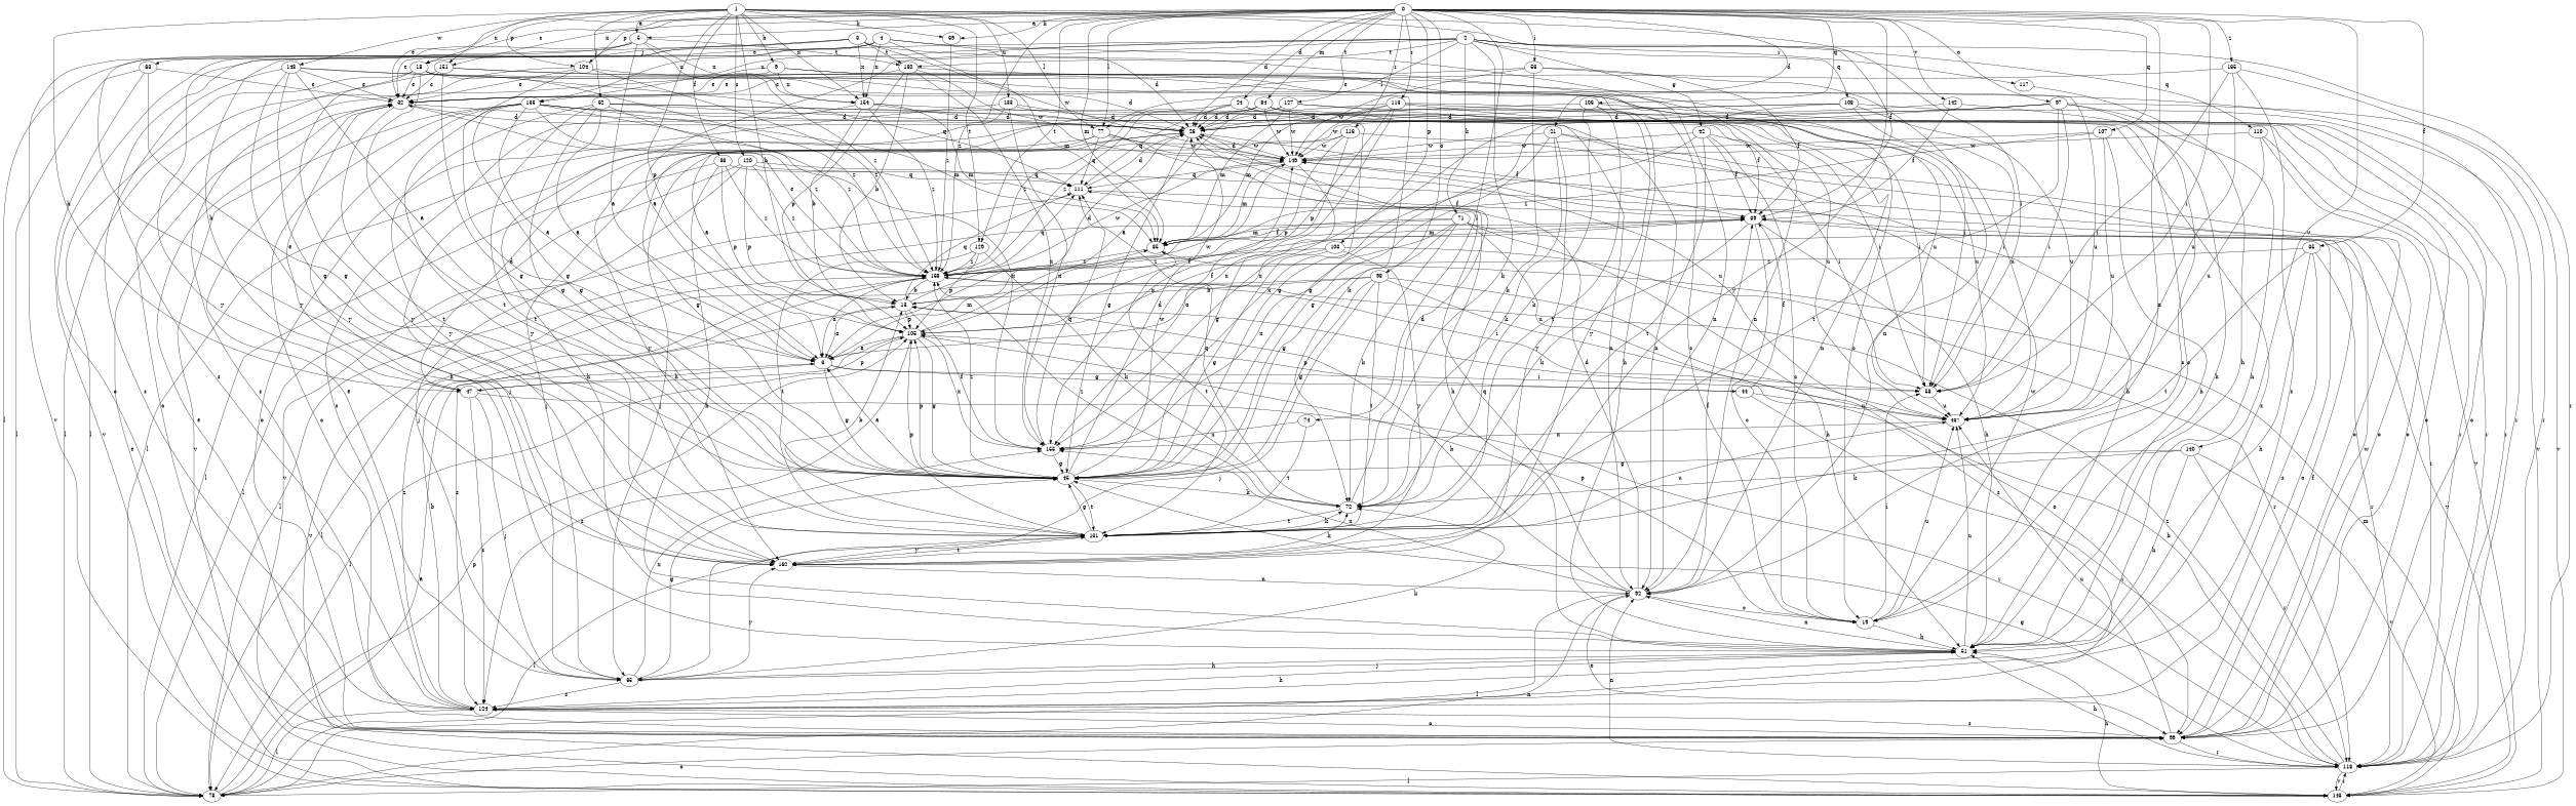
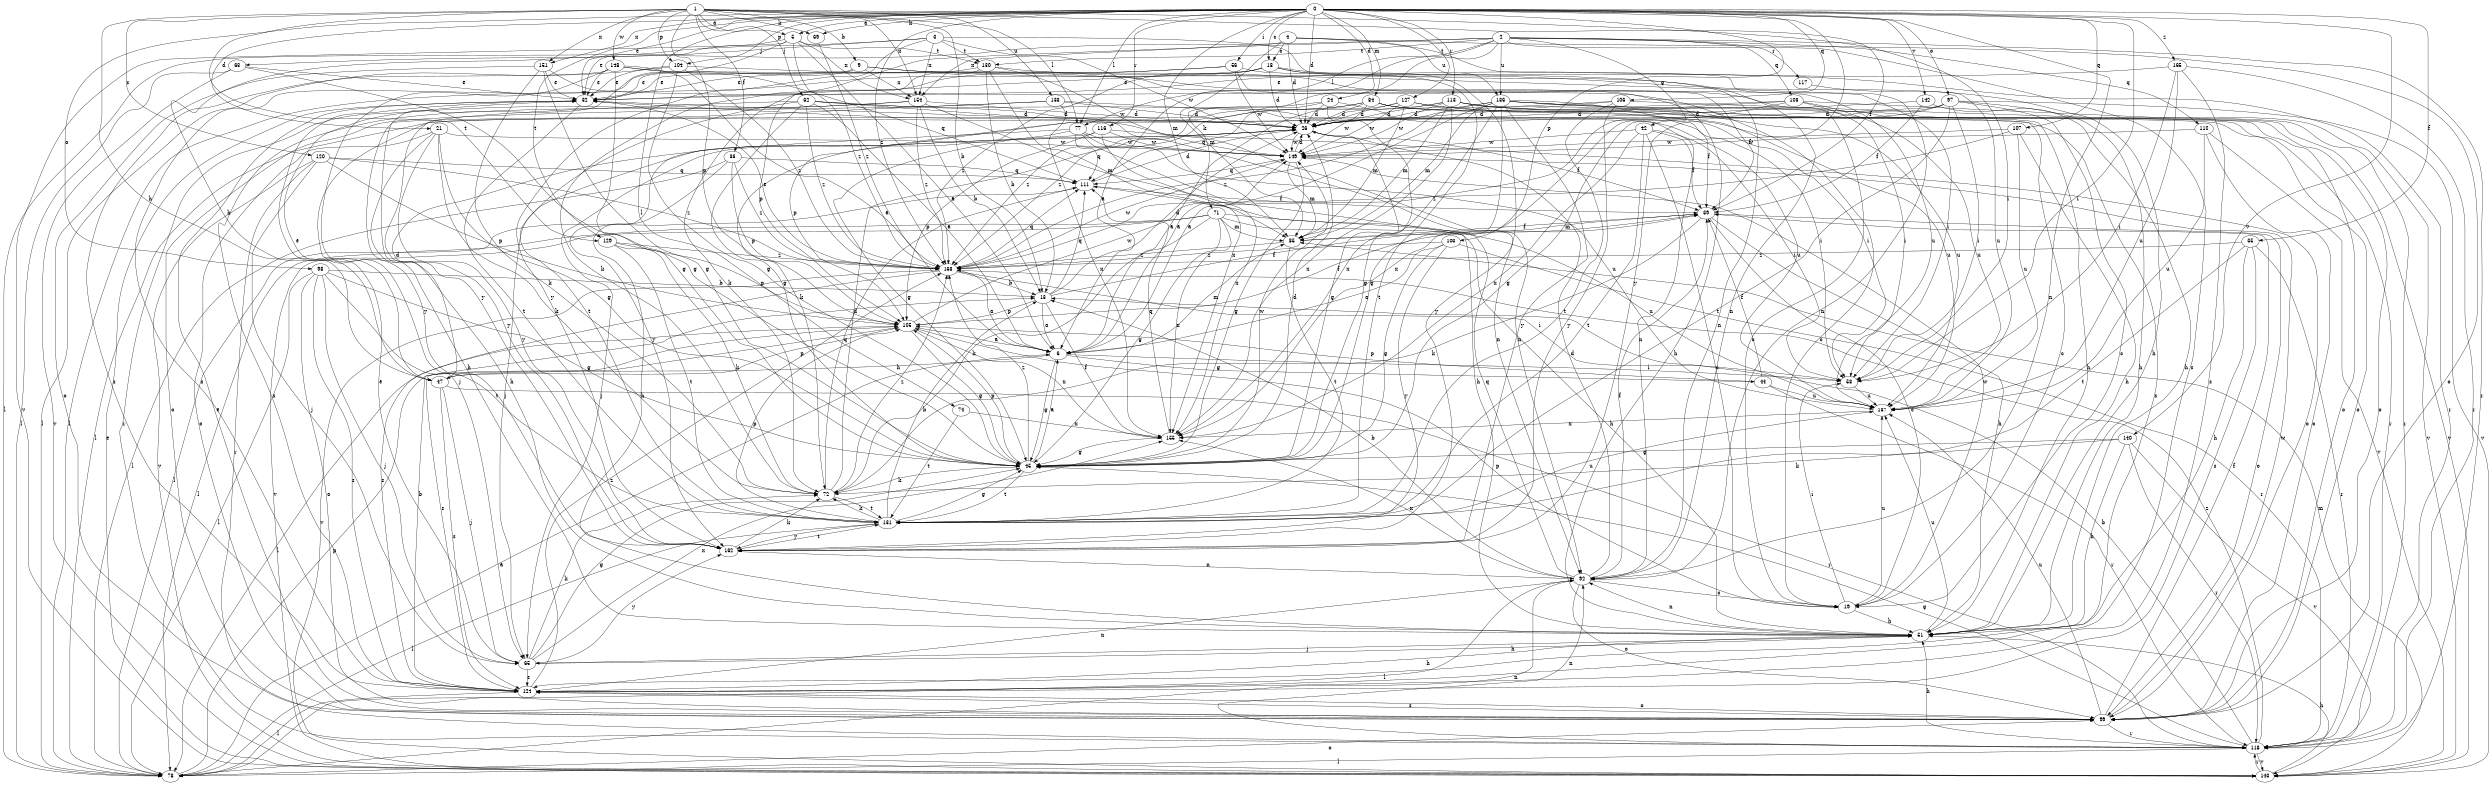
  strict digraph {
    0
    5
    18
    21
    24
    26
    32
    35
    56
    58
    69
    74
    77
    84
    85
    92
    97
    98
    103
    104
    106
    107
    113
    116
    127
    129
    140
    142
    151
    162
    165
    168
    154
    6
    130
    143
    78
    131
-   137 [label=437]
+   137
    72
    149
    99
    45
    51
    111
    39
    65
    118
    124
    155
    13
    19
    105
    1
    9
    36
    47
    62
    120
    133
    148
    2
    42
    71
    108
    110
    117
    136
    44
    3
    63
    4
    0 -> 5 [label=a]
    0 -> 18 [label=c]
    0 -> 21 [label=d]
    0 -> 24 [label=d]
    0 -> 26 [label=d]
    0 -> 32 [label=e]
    0 -> 35 [label=f]
    0 -> 56 [label=i]
    0 -> 58 [label=i]
    0 -> 69 [label=k]
    0 -> 74 [label=l]
    0 -> 77 [label=l]
    0 -> 84 [label=m]
    0 -> 85 [label=m]
    0 -> 92 [label=n]
    0 -> 97 [label=o]
    0 -> 98 [label=o]
    0 -> 103 [label=p]
    0 -> 104 [label=p]
    0 -> 106 [label=q]
    0 -> 107 [label=q]
    0 -> 113 [label=r]
    0 -> 116 [label=r]
    0 -> 127 [label=t]
    0 -> 129 [label=t]
    0 -> 140 [label=v]
    0 -> 142 [label=v]
    0 -> 151 [label=x]
    0 -> 162 [label=y]
    0 -> 165 [label=z]
    0 -> 168 [label=z]
    5 -> 32 [label=e]
    5 -> 162 [label=y]
    5 -> 168 [label=z]
    5 -> 154 [label=x]
    5 -> 6 [label=a]
    5 -> 130 [label=t]
    5 -> 143 [label=v]
    18 -> 26 [label=d]
    18 -> 32 [label=e]
    18 -> 162 [label=y]
    18 -> 168 [label=z]
    18 -> 78 [label=l]
    18 -> 131 [label=t]
    18 -> 137 [label=u]
    21 -> 162 [label=y]
    21 -> 72 [label=k]
    21 -> 149 [label=w]
    21 -> 99 [label=o]
    21 -> 45 [label=g]
    21 -> 51 [label=h]
    24 -> 26 [label=d]
    24 -> 92 [label=n]
    24 -> 168 [label=z]
    24 -> 45 [label=g]
    24 -> 111 [label=q]
    26 -> 149 [label=w]
    26 -> 45 [label=g]
    26 -> 39 [label=f]
    26 -> 65 [label=j]
    32 -> 26 [label=d]
    32 -> 92 [label=n]
    32 -> 131 [label=t]
    35 -> 168 [label=z]
    35 -> 131 [label=t]
    35 -> 51 [label=h]
    35 -> 118 [label=r]
    35 -> 124 [label=s]
    56 -> 32 [label=e]
    56 -> 92 [label=n]
    56 -> 72 [label=k]
    56 -> 149 [label=w]
    56 -> 39 [label=f]
    58 -> 137 [label=u]
    69 -> 168 [label=z]
    74 -> 131 [label=t]
    74 -> 155 [label=x]
    77 -> 162 [label=y]
    77 -> 137 [label=u]
    77 -> 149 [label=w]
    77 -> 45 [label=g]
    77 -> 51 [label=h]
    77 -> 111 [label=q]
    84 -> 26 [label=d]
    84 -> 58 [label=i]
    84 -> 168 [label=z]
    84 -> 137 [label=u]
    84 -> 149 [label=w]
    84 -> 99 [label=o]
    84 -> 65 [label=j]
    85 -> 168 [label=z]
    85 -> 131 [label=t]
    85 -> 39 [label=f]
    92 -> 26 [label=d]
    92 -> 78 [label=l]
    92 -> 99 [label=o]
    92 -> 111 [label=q]
    92 -> 39 [label=f]
    92 -> 155 [label=x]
    92 -> 13 [label=b]
    92 -> 19 [label=c]
    97 -> 26 [label=d]
    97 -> 58 [label=i]
    97 -> 143 [label=v]
    97 -> 131 [label=t]
    97 -> 45 [label=g]
    97 -> 51 [label=h]
    97 -> 155 [label=x]
    97 -> 19 [label=c]
    98 -> 78 [label=l]
    98 -> 131 [label=t]
    98 -> 99 [label=o]
    98 -> 45 [label=g]
    98 -> 65 [label=j]
    98 -> 124 [label=s]
    98 -> 13 [label=b]
    103 -> 162 [label=y]
    103 -> 168 [label=z]
    103 -> 6 [label=a]
    103 -> 45 [label=g]
    103 -> 118 [label=r]
    104 -> 32 [label=e]
    104 -> 168 [label=z]
    104 -> 78 [label=l]
    104 -> 45 [label=g]
    104 -> 51 [label=h]
    106 -> 26 [label=d]
    106 -> 162 [label=y]
    106 -> 131 [label=t]
    106 -> 72 [label=k]
    106 -> 118 [label=r]
    107 -> 168 [label=z]
    107 -> 137 [label=u]
    107 -> 149 [label=w]
    107 -> 51 [label=h]
    113 -> 26 [label=d]
    113 -> 85 [label=m]
    113 -> 137 [label=u]
    113 -> 149 [label=w]
    113 -> 99 [label=o]
    113 -> 155 [label=x]
    113 -> 19 [label=c]
    113 -> 105 [label=p]
    116 -> 149 [label=w]
    116 -> 99 [label=o]
    116 -> 65 [label=j]
    116 -> 155 [label=x]
    116 -> 105 [label=p]
    127 -> 26 [label=d]
    127 -> 85 [label=m]
    127 -> 6 [label=a]
    127 -> 149 [label=w]
    127 -> 118 [label=r]
    127 -> 124 [label=s]
    129 -> 168 [label=z]
    129 -> 131 [label=t]
    129 -> 72 [label=k]
    129 -> 105 [label=p]
    140 -> 143 [label=v]
    140 -> 72 [label=k]
    140 -> 45 [label=g]
    140 -> 51 [label=h]
    140 -> 118 [label=r]
    142 -> 26 [label=d]
    142 -> 51 [label=h]
    142 -> 39 [label=f]
    151 -> 32 [label=e]
    151 -> 72 [label=k]
    151 -> 99 [label=o]
    151 -> 45 [label=g]
    151 -> 19 [label=c]
    162 -> 92 [label=n]
    162 -> 131 [label=t]
    162 -> 72 [label=k]
    165 -> 32 [label=e]
    165 -> 58 [label=i]
    165 -> 137 [label=u]
    165 -> 118 [label=r]
    165 -> 124 [label=s]
    168 -> 32 [label=e]
    168 -> 58 [label=i]
    168 -> 6 [label=a]
    168 -> 143 [label=v]
    168 -> 149 [label=w]
    168 -> 111 [label=q]
    168 -> 124 [label=s]
    168 -> 13 [label=b]
    154 -> 26 [label=d]
    154 -> 85 [label=m]
    154 -> 168 [label=z]
    154 -> 118 [label=r]
    154 -> 124 [label=s]
    154 -> 13 [label=b]
    6 -> 58 [label=i]
    6 -> 85 [label=m]
    6 -> 45 [label=g]
    6 -> 47 [label=h]
    6 -> 44 [label=g]
    130 -> 32 [label=e]
    130 -> 149 [label=w]
    130 -> 118 [label=r]
    130 -> 155 [label=x]
    130 -> 13 [label=b]
    130 -> 105 [label=p]
    143 -> 32 [label=e]
    143 -> 85 [label=m]
    143 -> 51 [label=h]
    143 -> 118 [label=r]
    78 -> 92 [label=n]
    78 -> 6 [label=a]
    78 -> 99 [label=o]
    78 -> 105 [label=p]
    131 -> 162 [label=y]
    131 -> 78 [label=l]
    131 -> 137 [label=u]
    131 -> 72 [label=k]
    131 -> 45 [label=g]
    131 -> 13 [label=b]
    131 -> 105 [label=p]
    137 -> 155 [label=x]
    72 -> 26 [label=d]
    72 -> 168 [label=z]
    72 -> 131 [label=t]
    72 -> 111 [label=q]
    149 -> 26 [label=d]
    149 -> 85 [label=m]
    149 -> 45 [label=g]
    149 -> 111 [label=q]
    99 -> 32 [label=e]
    99 -> 137 [label=u]
    99 -> 149 [label=w]
    99 -> 39 [label=f]
    99 -> 118 [label=r]
    99 -> 124 [label=s]
    45 -> 26 [label=d]
    45 -> 168 [label=z]
    45 -> 6 [label=a]
    45 -> 131 [label=t]
    45 -> 72 [label=k]
    45 -> 149 [label=w]
    45 -> 105 [label=p]
    51 -> 92 [label=n]
    51 -> 137 [label=u]
    51 -> 65 [label=j]
    111 -> 26 [label=d]
    111 -> 78 [label=l]
    111 -> 39 [label=f]
    39 -> 85 [label=m]
    39 -> 72 [label=k]
    39 -> 99 [label=o]
    39 -> 51 [label=h]
    39 -> 19 [label=c]
    65 -> 32 [label=e]
    65 -> 162 [label=y]
    65 -> 72 [label=k]
    65 -> 45 [label=g]
    65 -> 51 [label=h]
    65 -> 124 [label=s]
    65 -> 155 [label=x]
    118 -> 92 [label=n]
    118 -> 168 [label=z]
    118 -> 143 [label=v]
    118 -> 78 [label=l]
    118 -> 45 [label=g]
    118 -> 51 [label=h]
    118 -> 13 [label=b]
+   124 -> 92 [label=n]
    124 -> 168 [label=z]
    124 -> 78 [label=l]
    124 -> 99 [label=o]
    124 -> 51 [label=h]
    124 -> 13 [label=b]
    155 -> 45 [label=g]
    155 -> 111 [label=q]
    13 -> 26 [label=d]
    13 -> 6 [label=a]
    13 -> 111 [label=q]
    13 -> 39 [label=f]
    13 -> 155 [label=f]
    13 -> 105 [label=p]
    19 -> 58 [label=i]
    19 -> 137 [label=u]
    19 -> 149 [label=w]
    19 -> 51 [label=h]
    19 -> 105 [label=p]
    105 -> 6 [label=a]
    105 -> 78 [label=l]
    105 -> 149 [label=w]
    105 -> 45 [label=g]
    105 -> 39 [label=f]
    105 -> 124 [label=s]
    105 -> 155 [label=x]
    1 -> 5 [label=a]
    1 -> 58 [label=i]
    1 -> 69 [label=k]
    1 -> 77 [label=l]
    1 -> 104 [label=p]
    1 -> 129 [label=t]
    1 -> 151 [label=x]
    1 -> 154 [label=x]
    1 -> 39 [label=f]
    1 -> 13 [label=b]
    1 -> 105 [label=p]
    1 -> 9 [label=b]
    1 -> 36 [label=f]
    1 -> 47 [label=h]
    1 -> 62 [label=j]
    1 -> 120 [label=s]
    1 -> 133 [label=u]
    1 -> 148 [label=w]
    9 -> 32 [label=e]
    9 -> 58 [label=i]
    9 -> 154 [label=x]
    9 -> 124 [label=s]
    9 -> 19 [label=c]
    36 -> 168 [label=z]
    36 -> 78 [label=l]
    36 -> 51 [label=h]
    36 -> 111 [label=q]
    36 -> 105 [label=p]
    47 -> 26 [label=d]
    47 -> 32 [label=e]
    47 -> 65 [label=j]
    47 -> 118 [label=r]
    47 -> 124 [label=s]
    47 -> 105 [label=p]
    62 -> 26 [label=d]
    62 -> 92 [label=n]
    62 -> 162 [label=y]
    62 -> 168 [label=z]
    62 -> 6 [label=a]
    62 -> 131 [label=t]
    62 -> 137 [label=u]
    62 -> 45 [label=g]
    120 -> 168 [label=z]
    120 -> 143 [label=v]
    120 -> 111 [label=q]
    120 -> 65 [label=j]
    120 -> 118 [label=r]
    120 -> 105 [label=p]
    133 -> 26 [label=d]
    133 -> 58 [label=i]
    133 -> 99 [label=o]
    133 -> 51 [label=h]
    133 -> 155 [label=x]
    148 -> 32 [label=e]
    148 -> 162 [label=y]
    148 -> 6 [label=a]
    148 -> 137 [label=u]
    148 -> 45 [label=g]
    148 -> 111 [label=q]
    148 -> 124 [label=s]
    2 -> 77 [label=l]
    2 -> 6 [label=a]
    2 -> 130 [label=t]
    2 -> 72 [label=k]
    2 -> 118 [label=r]
    2 -> 124 [label=s]
    2 -> 47 [label=h]
    2 -> 42 [label=g]
    2 -> 71 [label=k]
    2 -> 108 [label=q]
    2 -> 110 [label=q]
    2 -> 117 [label=r]
    2 -> 136 [label=u]
    42 -> 58 [label=i]
    42 -> 131 [label=t]
    42 -> 149 [label=w]
    42 -> 39 [label=f]
    42 -> 155 [label=x]
    42 -> 19 [label=c]
    71 -> 85 [label=m]
    71 -> 143 [label=v]
    71 -> 78 [label=l]
    71 -> 137 [label=u]
    71 -> 72 [label=k]
    71 -> 45 [label=g]
    71 -> 51 [label=h]
    71 -> 155 [label=x]
    108 -> 26 [label=d]
    108 -> 58 [label=i]
    108 -> 6 [label=a]
    108 -> 143 [label=v]
    108 -> 78 [label=l]
    108 -> 137 [label=u]
    110 -> 143 [label=v]
    110 -> 137 [label=u]
    110 -> 149 [label=w]
    110 -> 99 [label=o]
    117 -> 51 [label=h]
    136 -> 26 [label=d]
    136 -> 85 [label=m]
    136 -> 162 [label=y]
    136 -> 168 [label=z]
    136 -> 6 [label=a]
    136 -> 143 [label=v]
    136 -> 99 [label=o]
    136 -> 45 [label=g]
    136 -> 51 [label=h]
    136 -> 39 [label=f]
    136 -> 155 [label=x]
    44 -> 137 [label=u]
    44 -> 39 [label=f]
    44 -> 118 [label=r]
    44 -> 105 [label=p]
    3 -> 92 [label=n]
    3 -> 162 [label=y]
    3 -> 154 [label=x]
    3 -> 130 [label=t]
    3 -> 78 [label=l]
    3 -> 149 [label=w]
    3 -> 63 [label=j]
    63 -> 32 [label=e]
    63 -> 143 [label=v]
    63 -> 78 [label=l]
    63 -> 45 [label=g]
    4 -> 18 [label=c]
    4 -> 26 [label=d]
    4 -> 85 [label=m]
    4 -> 92 [label=n]
    4 -> 154 [label=x]
    4 -> 99 [label=o]
    4 -> 136 [label=u]
  }
